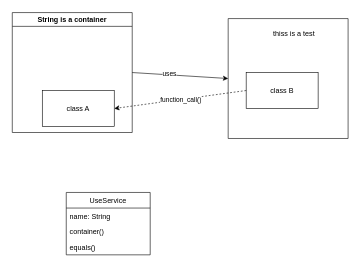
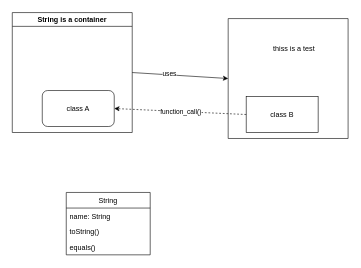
  <mxCell id="0" />
  <mxCell id="1" parent="0" />
  <mxCell id="2" value="String is a container" style="swimlane;" parent="1" vertex="1"><mxGeometry x="20" y="20" width="200" height="200" as="geometry"><mxRectangle x="120" y="200" width="130" height="23" as="alternateBounds" /></mxGeometry></mxCell>
- <mxCell id="3" value="class A" style="rounded=0;whiteSpace=wrap;html=1;" parent="2" vertex="1"><mxGeometry x="50" y="130" width="120" height="60" as="geometry" /></mxCell>
+ <mxCell id="3" value="class A" style="whiteSpace=wrap;html=1;rounded=1;" parent="2" vertex="1"><mxGeometry x="50" y="130" width="120" height="60" as="geometry" /></mxCell>
  <mxCell id="4" value="" style="swimlane;startSize=0;" parent="1" vertex="1"><mxGeometry x="380" y="30" width="200" height="200" as="geometry" /></mxCell>
- <mxCell id="5" value="class B" style="rounded=0;whiteSpace=wrap;html=1;" parent="4" vertex="1"><mxGeometry x="30" y="90" width="120" height="60" as="geometry" /></mxCell>
- <mxCell id="6" value="thiss is a test" style="text;html=1;strokeColor=none;fillColor=none;align=center;verticalAlign=middle;whiteSpace=wrap;rounded=0;" vertex="1" parent="4"><mxGeometry x="60" y="15" width="100" height="20" as="geometry" /></mxCell>
+ <mxCell id="5" value="class B" style="rounded=0;whiteSpace=wrap;html=1;" parent="4" vertex="1"><mxGeometry x="30" y="130" width="120" height="60" as="geometry" /></mxCell>
+ <mxCell id="6" value="thiss is a test" style="text;html=1;strokeColor=none;fillColor=none;align=center;verticalAlign=middle;whiteSpace=wrap;rounded=0;" vertex="1" parent="4"><mxGeometry x="60" y="40" width="100" height="20" as="geometry" /></mxCell>
  <mxCell id="7" value="" style="endArrow=classic;html=1;exitX=1;exitY=0.5;exitDx=0;exitDy=0;entryX=0;entryY=0.5;entryDx=0;entryDy=0;" parent="1" source="2" target="4" edge="1"><mxGeometry width="50" height="50" relative="1" as="geometry"><mxPoint x="250" y="430" as="sourcePoint" /><mxPoint x="300" y="380" as="targetPoint" /></mxGeometry></mxCell>
  <mxCell id="8" value="uses" style="edgeLabel;html=1;align=center;verticalAlign=middle;resizable=0;points=[];" vertex="1" connectable="0" parent="7"><mxGeometry x="-0.227" y="1" relative="1" as="geometry"><mxPoint as="offset" /></mxGeometry></mxCell>
  <mxCell id="9" value="" style="endArrow=classic;html=1;exitX=0;exitY=0.5;exitDx=0;exitDy=0;entryX=1;entryY=0.5;entryDx=0;entryDy=0;startArrow=none;startFill=0;dashed=1;" parent="1" source="5" target="3" edge="1"><mxGeometry width="50" height="50" relative="1" as="geometry"><mxPoint x="250" y="460" as="sourcePoint" /><mxPoint x="300" y="410" as="targetPoint" /></mxGeometry></mxCell>
  <mxCell id="10" value="function_call()" style="edgeLabel;html=1;align=center;verticalAlign=middle;resizable=0;points=[];" vertex="1" connectable="0" parent="9"><mxGeometry relative="1" as="geometry"><mxPoint as="offset" /></mxGeometry></mxCell>
- <mxCell id="11" value="UseService" style="swimlane;fontStyle=0;childLayout=stackLayout;horizontal=1;startSize=26;horizontalStack=0;resizeParent=1;resizeParentMax=0;resizeLast=0;collapsible=1;marginBottom=0;type=class" vertex="1" parent="1"><mxGeometry x="110" y="320" width="140" height="104" as="geometry" /></mxCell>
+ <mxCell id="11" value="String" style="swimlane;fontStyle=0;childLayout=stackLayout;horizontal=1;startSize=26;horizontalStack=0;resizeParent=1;resizeParentMax=0;resizeLast=0;collapsible=1;marginBottom=0;type=class" vertex="1" parent="1"><mxGeometry x="110" y="320" width="140" height="104" as="geometry" /></mxCell>
  <mxCell id="12" value="name: String" style="text;strokeColor=none;fillColor=none;align=left;verticalAlign=top;spacingLeft=4;spacingRight=4;overflow=hidden;rotatable=0;points=[[0,0.5],[1,0.5]];portConstraint=eastwest;" vertex="1" parent="11"><mxGeometry y="26" width="140" height="26" as="geometry" /></mxCell>
- <mxCell id="13" value="container()" style="text;strokeColor=none;fillColor=none;align=left;verticalAlign=top;spacingLeft=4;spacingRight=4;overflow=hidden;rotatable=0;points=[[0,0.5],[1,0.5]];portConstraint=eastwest;" vertex="1" parent="11"><mxGeometry y="52" width="140" height="26" as="geometry" /></mxCell>
+ <mxCell id="13" value="toString()" style="text;strokeColor=none;fillColor=none;align=left;verticalAlign=top;spacingLeft=4;spacingRight=4;overflow=hidden;rotatable=0;points=[[0,0.5],[1,0.5]];portConstraint=eastwest;" vertex="1" parent="11"><mxGeometry y="52" width="140" height="26" as="geometry" /></mxCell>
  <mxCell id="14" value="equals()" style="text;strokeColor=none;fillColor=none;align=left;verticalAlign=top;spacingLeft=4;spacingRight=4;overflow=hidden;rotatable=0;points=[[0,0.5],[1,0.5]];portConstraint=eastwest;" vertex="1" parent="11"><mxGeometry y="78" width="140" height="26" as="geometry" /></mxCell>
